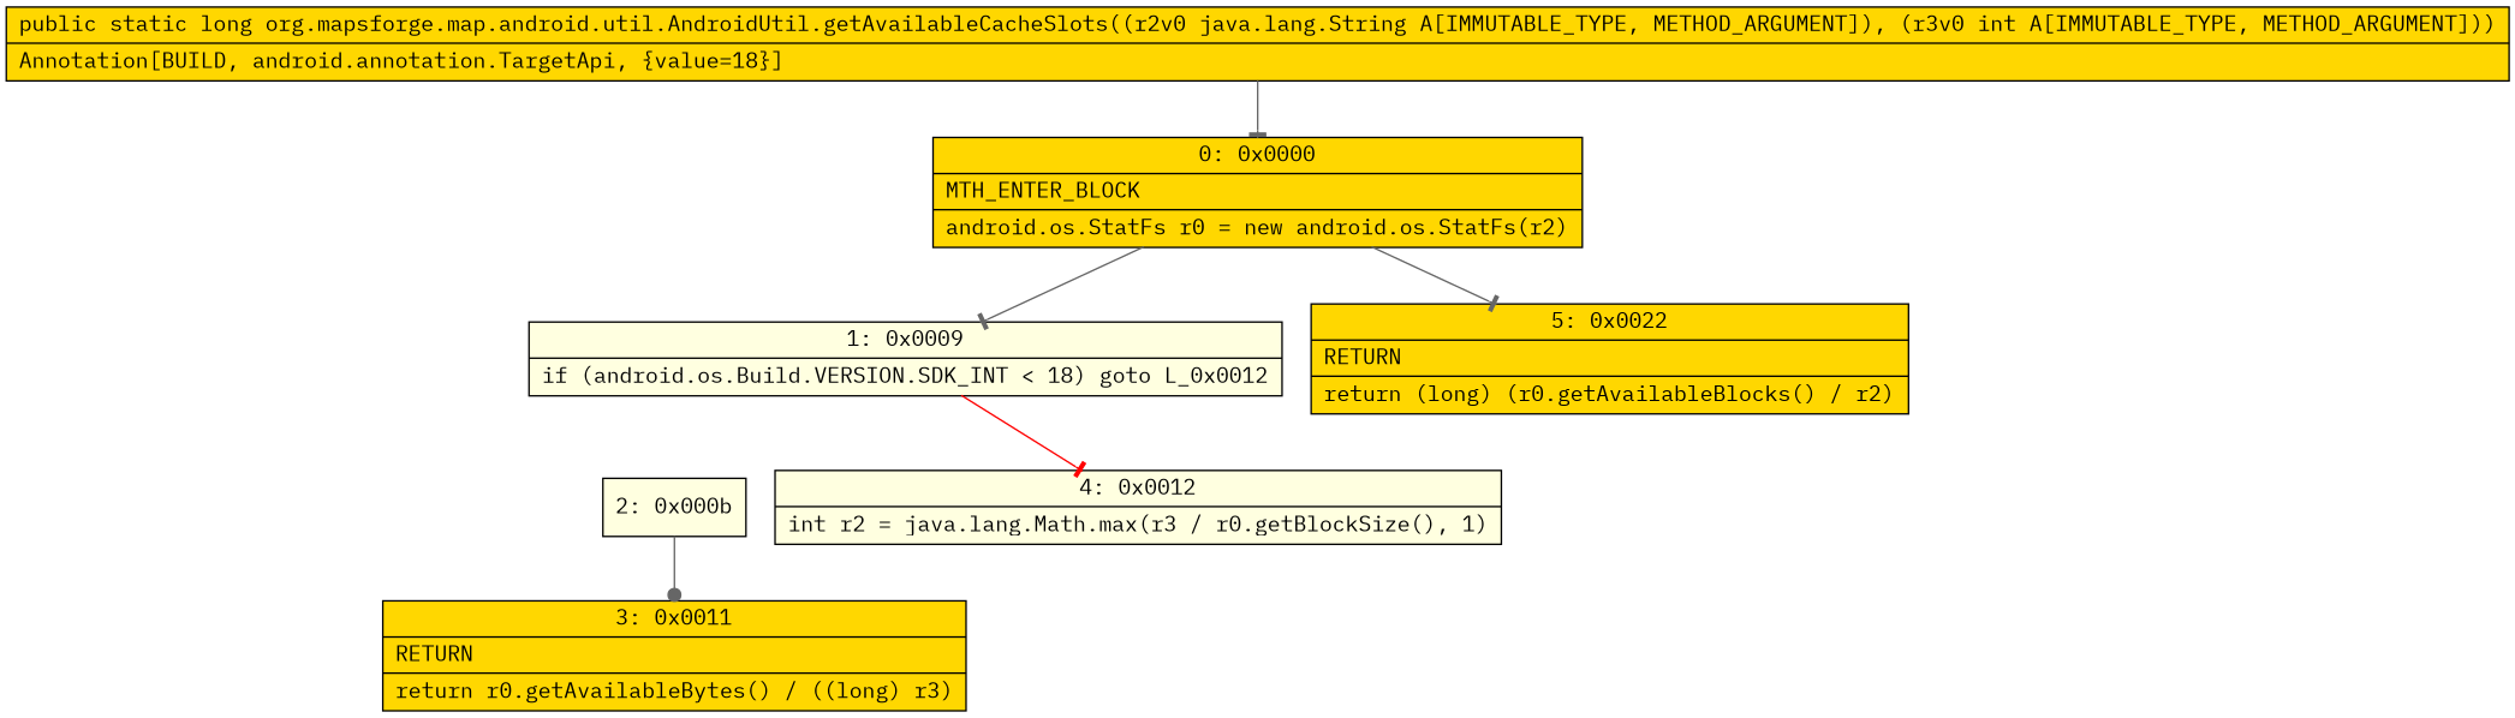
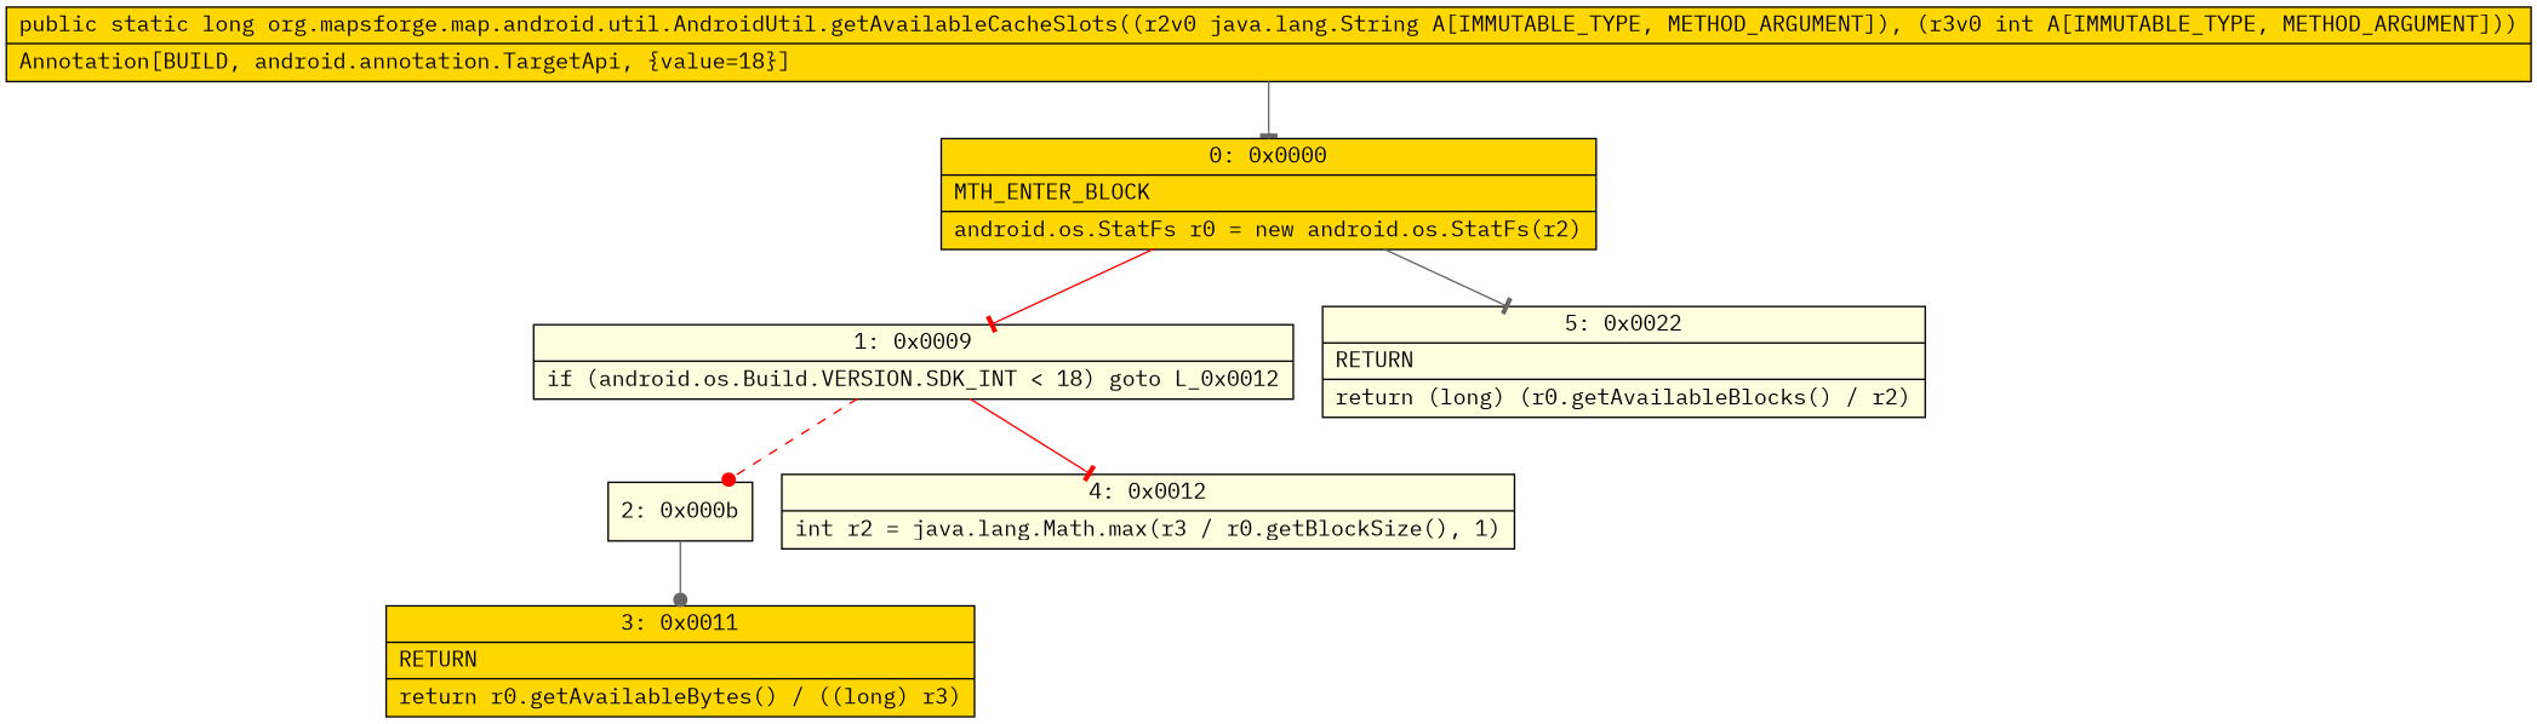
  digraph {
    fontname="IBM Plex Mono"
    node [fillcolor=gold fontname="IBM Plex Mono" shape=record style=filled]
    edge [arrowhead=tee color=gray40 fontname="IBM Plex Mono"]
    n1 [label="{0\:\ 0x0000|MTH_ENTER_BLOCK\l|android.os.StatFs r0 = new android.os.StatFs(r2)\l}"]
    n2 [fillcolor=lightyellow label="{1\:\ 0x0009|if (android.os.Build.VERSION.SDK_INT \< 18) goto L_0x0012\l}"]
-   n3 [label="{5\:\ 0x0022|RETURN\l|return (long) (r0.getAvailableBlocks() \/ r2)\l}"]
+   n3 [fillcolor=lightyellow label="{5\:\ 0x0022|RETURN\l|return (long) (r0.getAvailableBlocks() \/ r2)\l}"]
    n4 [fillcolor=lightyellow label="{2\:\ 0x000b}"]
    n5 [fillcolor=lightyellow label="{4\:\ 0x0012|int r2 = java.lang.Math.max(r3 \/ r0.getBlockSize(), 1)\l}"]
    n6 [label="{3\:\ 0x0011|RETURN\l|return r0.getAvailableBytes() \/ ((long) r3)\l}"]
    n7 [label="{public static long org.mapsforge.map.android.util.AndroidUtil.getAvailableCacheSlots((r2v0 java.lang.String A[IMMUTABLE_TYPE, METHOD_ARGUMENT]), (r3v0 int A[IMMUTABLE_TYPE, METHOD_ARGUMENT]))  | Annotation[BUILD, android.annotation.TargetApi, \{value=18\}]\l}"]
-   n1 -> n2
+   n1 -> n2 [color=red]
    n1 -> n3
+   n2 -> n4 [arrowhead=dot color=red style=dashed]
    n2 -> n5 [color=red]
    n4 -> n6 [arrowhead=dot]
    n7 -> n1
  }
